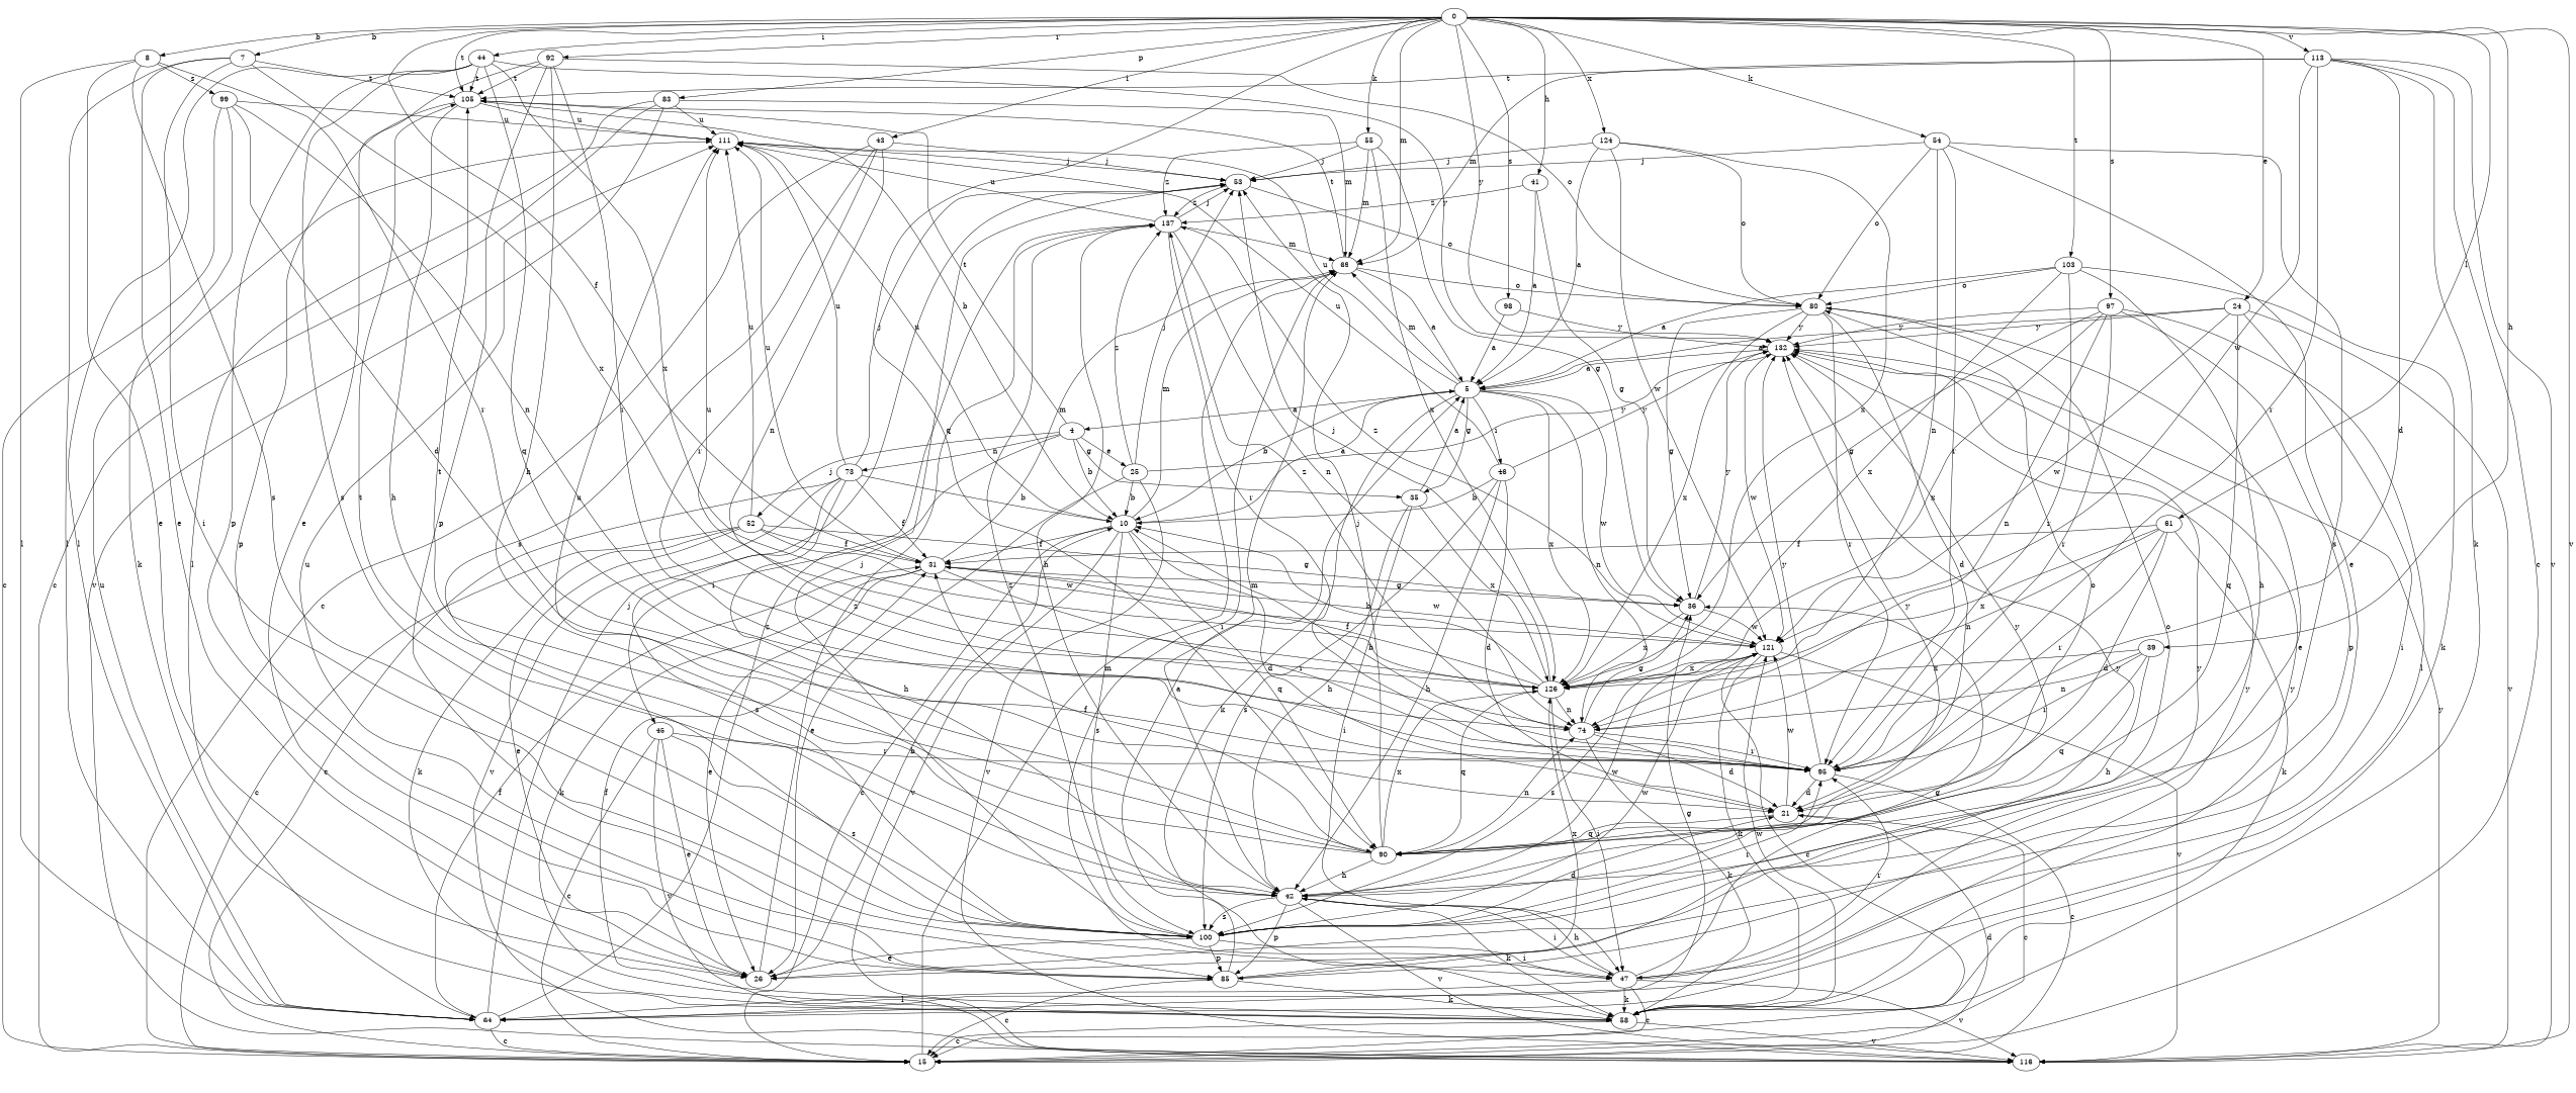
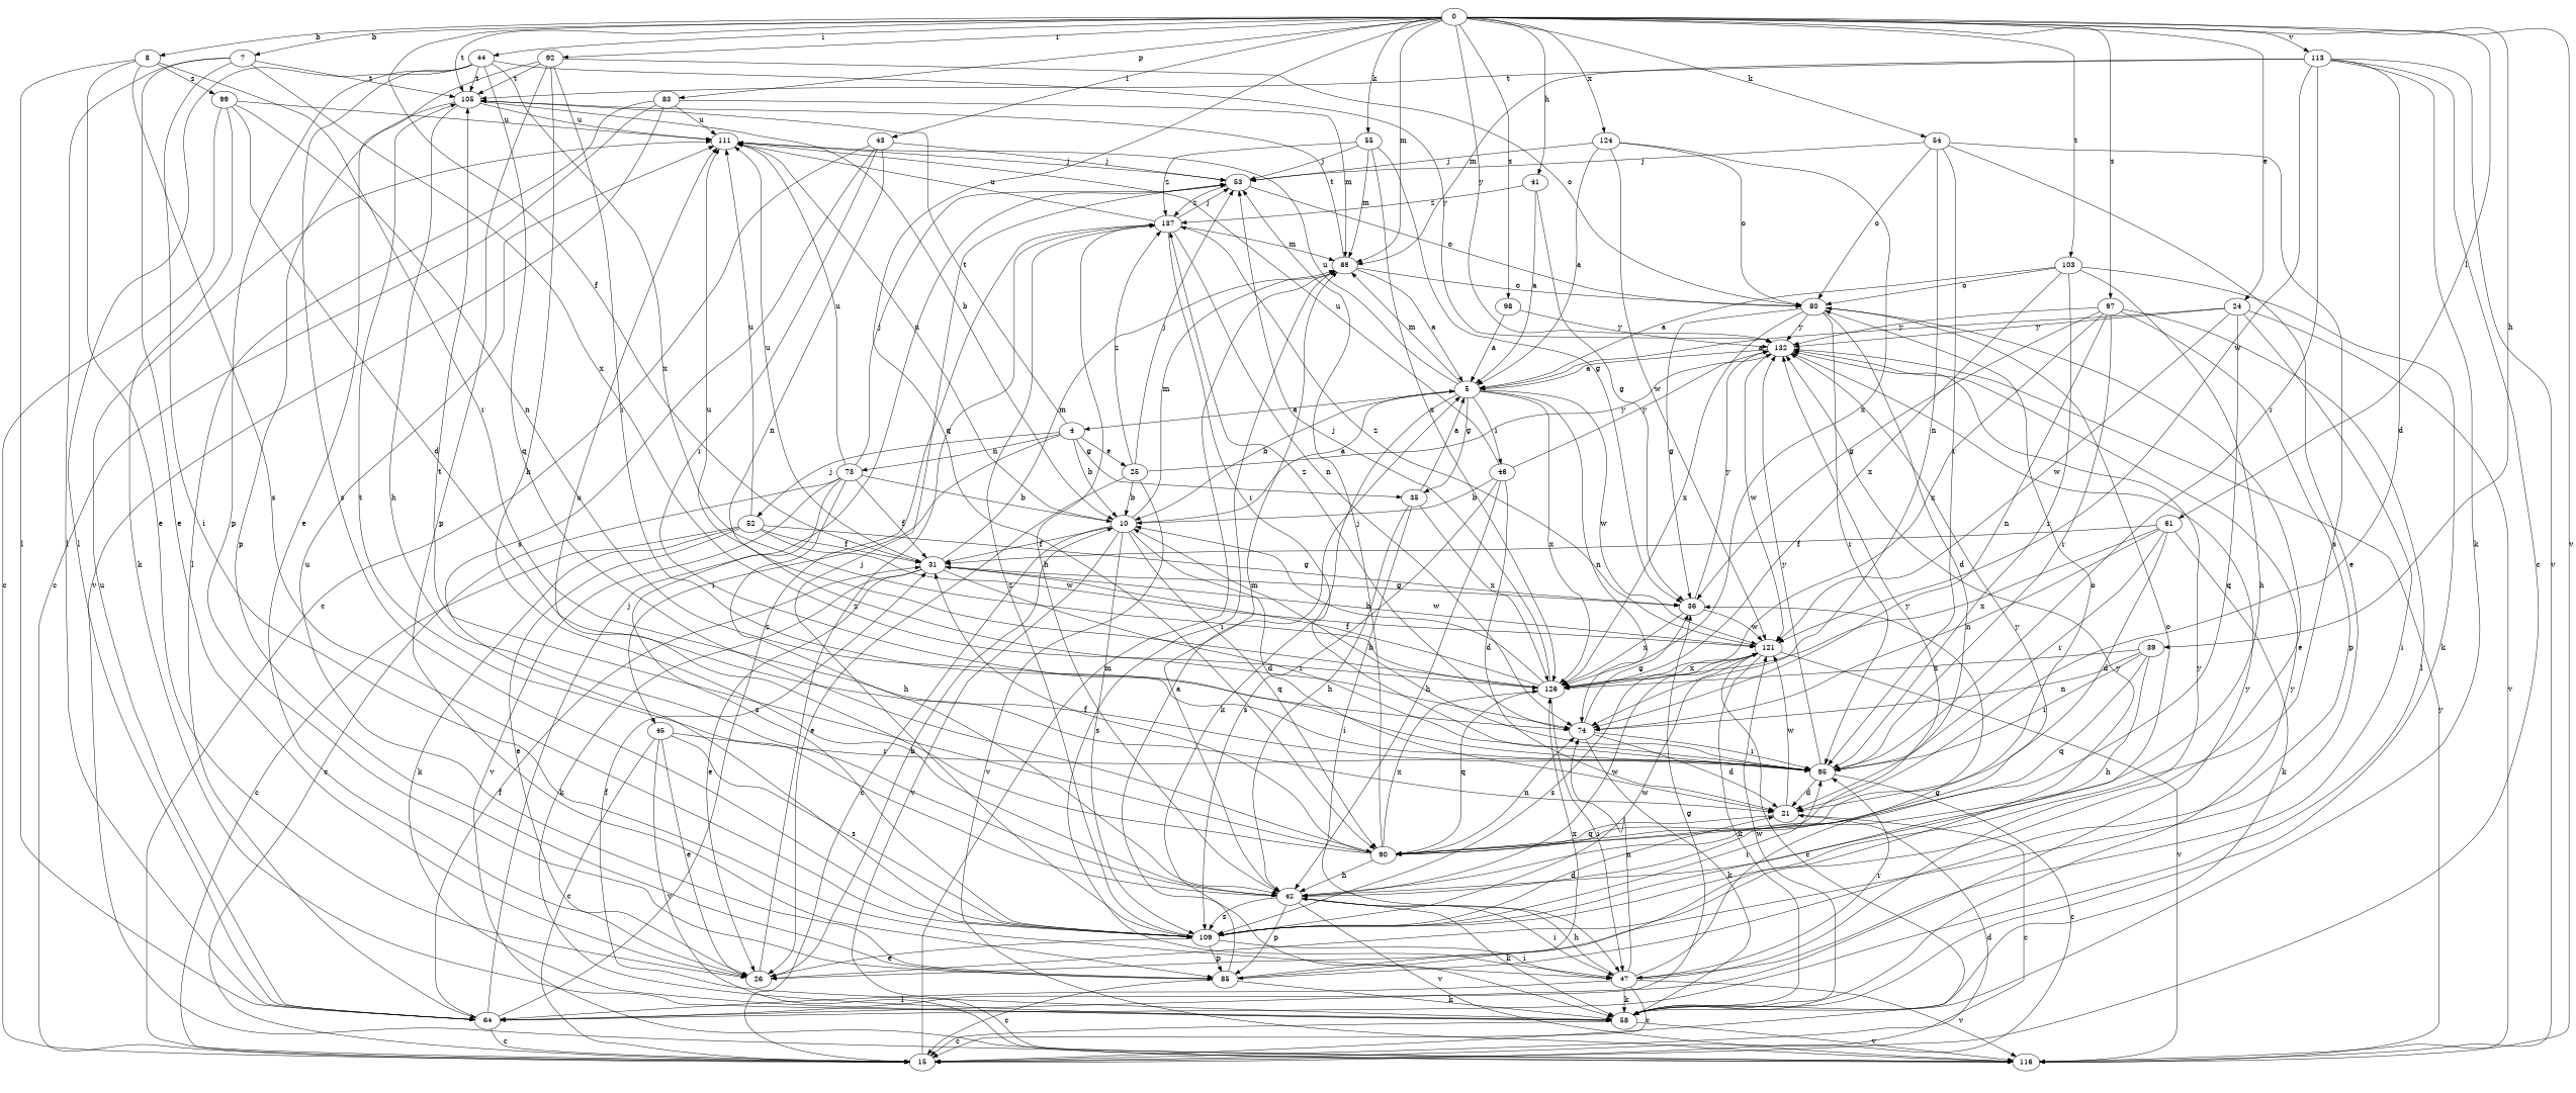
  strict digraph {
    0
    7
    8
    24
    31
    39
    41
    43
    44
    54
    55
    61
    69
    83
    90
    92
    97
    98
    103
    105
    113
    116
    124
    132
    126
    26
    47
    64
    95
    99
-   100
+   100 [label=109]
    5
    121
    58
    111
    36
    74
    42
    137
    15
    53
    85
    80
    21
    10
    4
    25
    35
    45
    52
    73
    46
    0 -> 7 [label=b]
    0 -> 8 [label=b]
    0 -> 24 [label=e]
    0 -> 31 [label=f]
    0 -> 39 [label=h]
    0 -> 41 [label=h]
    0 -> 43 [label=i]
    0 -> 44 [label=i]
    0 -> 54 [label=k]
    0 -> 55 [label=k]
    0 -> 61 [label=l]
    0 -> 69 [label=m]
    0 -> 83 [label=p]
    0 -> 90 [label=q]
    0 -> 92 [label=r]
    0 -> 97 [label=s]
    0 -> 98 [label=s]
    0 -> 103 [label=t]
    0 -> 105 [label=t]
    0 -> 113 [label=v]
    0 -> 116 [label=v]
    0 -> 124 [label=x]
    0 -> 132 [label=y]
    7 -> 105 [label=t]
    7 -> 126 [label=x]
    7 -> 26 [label=e]
    7 -> 47 [label=i]
    7 -> 64 [label=l]
    8 -> 26 [label=e]
    8 -> 64 [label=l]
    8 -> 95 [label=r]
    8 -> 99 [label=s]
    8 -> 100 [label=s]
    24 -> 90 [label=q]
    24 -> 116 [label=v]
    24 -> 132 [label=y]
    24 -> 47 [label=i]
    24 -> 5 [label=a]
    24 -> 121 [label=w]
    31 -> 69 [label=m]
    31 -> 26 [label=e]
    31 -> 95 [label=r]
    31 -> 121 [label=w]
    31 -> 58 [label=k]
    31 -> 111 [label=u]
    31 -> 36 [label=g]
    39 -> 90 [label=q]
    39 -> 126 [label=x]
    39 -> 95 [label=r]
    39 -> 74 [label=n]
    39 -> 42 [label=h]
    41 -> 5 [label=a]
    41 -> 36 [label=g]
    41 -> 137 [label=z]
    43 -> 95 [label=r]
    43 -> 100 [label=s]
    43 -> 74 [label=n]
    43 -> 15 [label=c]
    43 -> 53 [label=j]
    44 -> 90 [label=q]
    44 -> 105 [label=t]
    44 -> 132 [label=y]
    44 -> 126 [label=x]
    44 -> 64 [label=l]
    44 -> 100 [label=s]
    44 -> 85 [label=p]
    54 -> 26 [label=e]
    54 -> 95 [label=r]
    54 -> 100 [label=s]
    54 -> 74 [label=n]
    54 -> 53 [label=j]
    54 -> 80 [label=o]
    55 -> 69 [label=m]
    55 -> 126 [label=x]
    55 -> 36 [label=g]
    55 -> 137 [label=z]
    55 -> 53 [label=j]
    61 -> 31 [label=f]
    61 -> 126 [label=x]
    61 -> 95 [label=r]
    61 -> 58 [label=k]
    61 -> 74 [label=n]
    61 -> 21 [label=d]
    69 -> 105 [label=t]
    69 -> 47 [label=i]
    69 -> 5 [label=a]
    69 -> 80 [label=o]
    83 -> 69 [label=m]
    83 -> 116 [label=v]
    83 -> 64 [label=l]
    83 -> 111 [label=u]
    83 -> 15 [label=c]
    90 -> 31 [label=f]
    90 -> 105 [label=t]
    90 -> 132 [label=y]
    90 -> 126 [label=x]
    90 -> 111 [label=u]
    90 -> 74 [label=n]
    90 -> 42 [label=h]
    90 -> 53 [label=j]
    90 -> 80 [label=o]
    92 -> 105 [label=t]
    92 -> 26 [label=e]
    92 -> 95 [label=r]
    92 -> 42 [label=h]
    92 -> 85 [label=p]
    92 -> 80 [label=o]
    97 -> 132 [label=y]
    97 -> 126 [label=x]
    97 -> 64 [label=l]
    97 -> 95 [label=r]
    97 -> 36 [label=g]
    97 -> 74 [label=n]
    97 -> 85 [label=p]
    98 -> 132 [label=y]
    98 -> 5 [label=a]
    103 -> 126 [label=x]
    103 -> 95 [label=r]
    103 -> 5 [label=a]
    103 -> 58 [label=k]
    103 -> 42 [label=h]
    103 -> 80 [label=o]
    105 -> 111 [label=u]
    105 -> 42 [label=h]
    105 -> 85 [label=p]
    105 -> 10 [label=b]
    113 -> 69 [label=m]
    113 -> 105 [label=t]
    113 -> 116 [label=v]
    113 -> 95 [label=r]
    113 -> 121 [label=w]
    113 -> 58 [label=k]
    113 -> 15 [label=c]
    113 -> 21 [label=d]
    116 -> 132 [label=y]
    124 -> 126 [label=x]
    124 -> 5 [label=a]
    124 -> 121 [label=w]
    124 -> 53 [label=j]
    124 -> 80 [label=o]
    132 -> 5 [label=a]
    132 -> 121 [label=w]
    126 -> 31 [label=f]
    126 -> 90 [label=q]
    126 -> 47 [label=i]
    126 -> 111 [label=u]
    126 -> 53 [label=j]
    126 -> 10 [label=b]
    26 -> 137 [label=z]
    26 -> 10 [label=b]
    47 -> 116 [label=v]
    47 -> 132 [label=y]
    47 -> 64 [label=l]
    47 -> 95 [label=r]
    47 -> 58 [label=k]
    47 -> 36 [label=g]
-   126 -> 74 [label=n]
+   47 -> 74 [label=n]
    47 -> 42 [label=h]
    47 -> 15 [label=c]
    64 -> 31 [label=f]
    64 -> 132 [label=y]
    64 -> 111 [label=u]
    64 -> 36 [label=g]
    64 -> 137 [label=z]
    64 -> 15 [label=c]
    64 -> 53 [label=j]
    95 -> 132 [label=y]
    95 -> 15 [label=c]
    95 -> 21 [label=d]
    95 -> 10 [label=b]
    99 -> 58 [label=k]
    99 -> 111 [label=u]
    99 -> 74 [label=n]
    99 -> 15 [label=c]
    99 -> 21 [label=d]
    100 -> 26 [label=e]
    100 -> 47 [label=i]
    100 -> 95 [label=r]
    100 -> 121 [label=w]
    100 -> 137 [label=z]
    100 -> 53 [label=j]
    100 -> 85 [label=p]
    100 -> 80 [label=o]
    100 -> 21 [label=d]
    5 -> 69 [label=m]
    5 -> 126 [label=x]
    5 -> 121 [label=w]
    5 -> 58 [label=k]
    5 -> 111 [label=u]
    5 -> 74 [label=n]
    5 -> 10 [label=b]
    5 -> 4 [label=a]
    5 -> 35 [label=g]
    5 -> 46 [label=i]
    121 -> 116 [label=v]
    121 -> 126 [label=x]
    121 -> 100 [label=s]
    121 -> 58 [label=k]
    121 -> 137 [label=z]
    121 -> 15 [label=c]
    58 -> 31 [label=f]
    58 -> 116 [label=v]
    58 -> 132 [label=y]
    58 -> 121 [label=w]
    58 -> 15 [label=c]
    111 -> 53 [label=j]
    36 -> 132 [label=y]
    36 -> 126 [label=x]
    36 -> 121 [label=w]
    74 -> 95 [label=r]
    74 -> 58 [label=k]
    74 -> 36 [label=g]
    74 -> 137 [label=z]
    74 -> 21 [label=d]
    42 -> 69 [label=m]
    42 -> 105 [label=t]
    42 -> 116 [label=v]
    42 -> 132 [label=y]
    42 -> 47 [label=i]
    42 -> 100 [label=s]
    42 -> 121 [label=w]
    42 -> 58 [label=k]
    42 -> 85 [label=p]
    137 -> 69 [label=m]
    137 -> 95 [label=r]
    137 -> 111 [label=u]
    137 -> 74 [label=n]
    137 -> 42 [label=h]
    137 -> 53 [label=j]
    15 -> 69 [label=m]
    15 -> 21 [label=d]
    53 -> 137 [label=z]
    53 -> 80 [label=o]
    85 -> 132 [label=y]
    85 -> 126 [label=x]
    85 -> 5 [label=a]
    85 -> 58 [label=k]
    85 -> 111 [label=u]
    85 -> 15 [label=c]
    80 -> 132 [label=y]
    80 -> 126 [label=x]
    80 -> 26 [label=e]
    80 -> 95 [label=r]
    80 -> 36 [label=g]
    80 -> 21 [label=d]
    21 -> 90 [label=q]
    21 -> 121 [label=w]
    21 -> 15 [label=c]
    10 -> 31 [label=f]
    10 -> 69 [label=m]
    10 -> 90 [label=q]
    10 -> 116 [label=v]
    10 -> 100 [label=s]
    10 -> 5 [label=a]
    10 -> 111 [label=u]
    10 -> 15 [label=c]
    10 -> 21 [label=d]
    4 -> 105 [label=t]
    4 -> 10 [label=b]
    4 -> 25 [label=e]
    4 -> 35 [label=g]
    4 -> 45 [label=i]
    4 -> 52 [label=j]
    4 -> 73 [label=n]
    25 -> 116 [label=v]
    25 -> 132 [label=y]
    25 -> 26 [label=e]
    25 -> 137 [label=z]
    25 -> 53 [label=j]
    25 -> 10 [label=b]
    35 -> 126 [label=x]
    35 -> 47 [label=i]
    35 -> 5 [label=a]
    35 -> 42 [label=h]
    45 -> 116 [label=v]
    45 -> 26 [label=e]
    45 -> 95 [label=r]
    45 -> 100 [label=s]
    45 -> 15 [label=c]
    52 -> 31 [label=f]
    52 -> 26 [label=e]
    52 -> 121 [label=w]
    52 -> 58 [label=k]
    52 -> 111 [label=u]
    52 -> 36 [label=g]
    52 -> 15 [label=c]
    73 -> 31 [label=f]
    73 -> 116 [label=v]
    73 -> 100 [label=s]
    73 -> 111 [label=u]
    73 -> 42 [label=h]
    73 -> 15 [label=c]
    73 -> 53 [label=j]
    73 -> 10 [label=b]
    46 -> 132 [label=y]
    46 -> 100 [label=s]
    46 -> 111 [label=u]
    46 -> 42 [label=h]
    46 -> 21 [label=d]
    46 -> 10 [label=b]
  }
